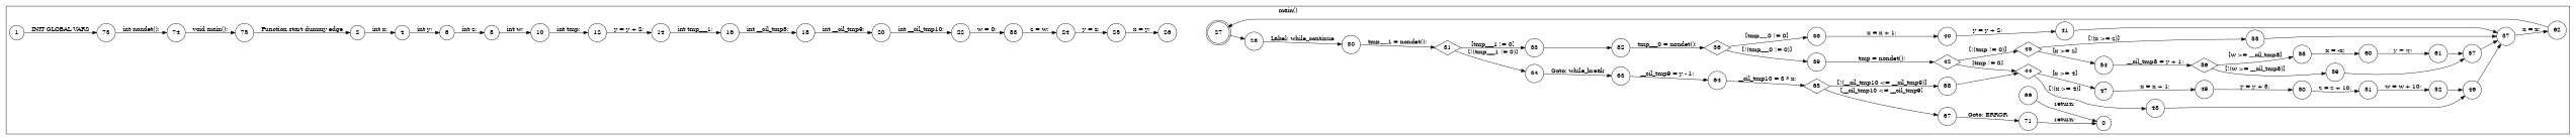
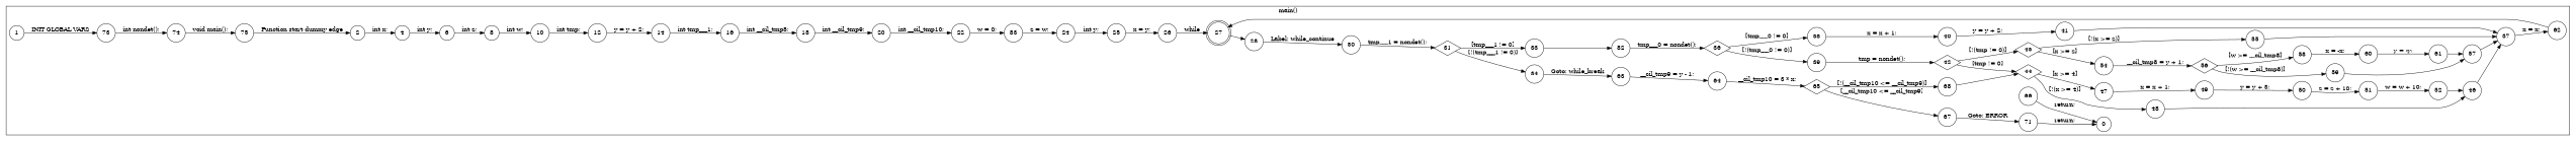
  digraph {
    rankdir=LR
    node [shape=circle]
    27 [shape=doublecircle]
    28
    31 [shape=diamond]
    34
    33
    36 [shape=diamond]
    39
    38
    42 [shape=diamond]
    44 [shape=diamond]
    45 [shape=diamond]
    48
    47
    55
    54
    56 [shape=diamond]
    59
    58
    65 [shape=diamond]
    68
    67
    1
    73
    74
    75
    2
    4
    6
    8
    10
    12
    14
    16
    18
    20
    22
    n37 [label=83]
    24
    25
    26
    30
    63
    n43 [label=82]
    40
    41
    37
    62
    46
    49
    50
    51
    52
    57
    60
    61
    64
    66
    71
    0
    subgraph cluster_1 {
      label="main()"
      27
      28
      31
      34
      33
      36
      39
      38
      42
      44
      45
      48
      47
      55
      54
      56
      59
      58
      65
      68
      67
      1
      73
      74
      75
      2
      4
      6
      8
      10
      12
      14
      16
      18
      20
      22
      n37
      24
      25
      26
      30
      63
      n43
      40
      41
      37
      62
      46
      49
      50
      51
      52
      57
      60
      61
      64
      66
      71
      0
    }
    27 -> 28
    28 -> 30 [label="Label: while_continue"]
    31 -> 34 [label="[!(tmp___1 != 0)]"]
    31 -> 33 [label="[tmp___1 != 0]"]
    34 -> 63 [label="Goto: while_break"]
    33 -> n43
    36 -> 39 [label="[!(tmp___0 != 0)]"]
    36 -> 38 [label="[tmp___0 != 0]"]
    39 -> 42 [label="tmp = nondet();"]
    38 -> 40 [label="x = x + 1;"]
    42 -> 44 [label="[tmp != 0]"]
    42 -> 45 [label="[!(tmp != 0)]"]
    44 -> 48 [label="[!(x >= 4)]"]
    44 -> 47 [label="[x >= 4]"]
    45 -> 55 [label="[!(x >= z)]"]
    45 -> 54 [label="[x >= z]"]
    48 -> 46
    47 -> 49 [label="x = x + 1;"]
    55 -> 37
    54 -> 56 [label="__cil_tmp8 = y + 1;"]
    56 -> 59 [label="[!(w >= __cil_tmp8)]"]
    56 -> 58 [label="[w >= __cil_tmp8]"]
    59 -> 57
    58 -> 60 [label="x = -x;"]
    65 -> 68 [label="[!(__cil_tmp10 <= __cil_tmp9)]"]
    65 -> 67 [label="[__cil_tmp10 <= __cil_tmp9]"]
    68 -> 44
    67 -> 71 [label="Goto: ERROR"]
    1 -> 73 [label="INIT GLOBAL VARS"]
    73 -> 74 [label="int nondet();"]
    74 -> 75 [label="void main();"]
    75 -> 2 [label="Function start dummy edge"]
    2 -> 4 [label="int x;"]
    4 -> 6 [label="int y;"]
    6 -> 8 [label="int z;"]
    8 -> 10 [label="int w;"]
    10 -> 12 [label="int tmp;"]
    12 -> 14 [label="y = y + 2;"]
    14 -> 16 [label="int tmp___1;"]
    16 -> 18 [label="int __cil_tmp8;"]
    18 -> 20 [label="int __cil_tmp9;"]
    20 -> 22 [label="int __cil_tmp10;"]
    22 -> n37 [label="w = 0;"]
    n37 -> 24 [label="z = w;"]
-   24 -> 25 [label="y = z;"]
+   24 -> 25 [label="int y;"]
    25 -> 26 [label="x = y;"]
+   26 -> 27 [label=while]
    30 -> 31 [label="tmp___1 = nondet();"]
    63 -> 64 [label="__cil_tmp9 = y - 1;"]
    n43 -> 36 [label="tmp___0 = nondet();"]
    40 -> 41 [label="y = y + 2;"]
    41 -> 37
    37 -> 62 [label="x = x;"]
    62 -> 27
    46 -> 37
    49 -> 50 [label="y = y + 3;"]
    50 -> 51 [label="z = z + 10;"]
    51 -> 52 [label="w = w + 10;"]
    52 -> 46
    57 -> 37
    60 -> 61 [label="y = -y;"]
    61 -> 57
    64 -> 65 [label="__cil_tmp10 = 3 * x;"]
    66 -> 0 [label="return;"]
    71 -> 0 [label="return;"]
  }
